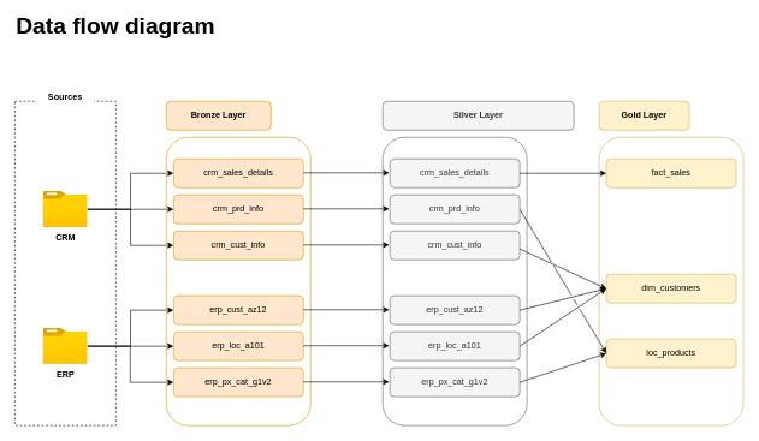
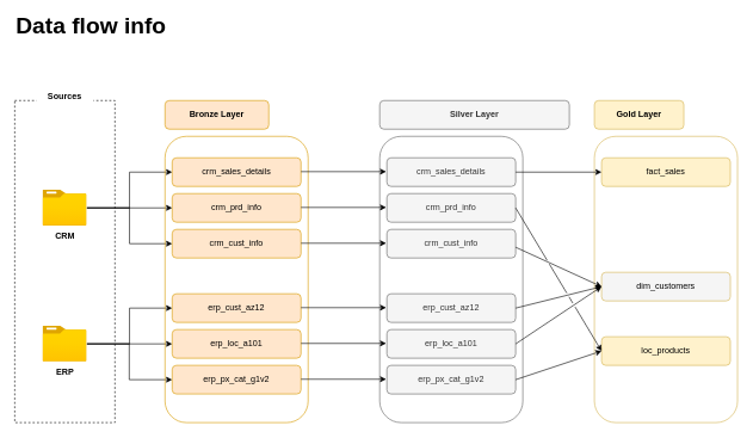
  <mxCell id="0" />
  <mxCell id="1" parent="0" />
  <mxCell id="2" value="" style="rounded=0;whiteSpace=wrap;html=1;dashed=1;fillColor=none;" parent="1" vertex="1"><mxGeometry x="20" y="140" width="140" height="450" as="geometry" /></mxCell>
  <mxCell id="3" value="&lt;b&gt;Sources&lt;/b&gt;" style="text;html=1;align=center;verticalAlign=middle;whiteSpace=wrap;rounded=0;fillColor=default;" parent="1" vertex="1"><mxGeometry x="50" y="120" width="80" height="30" as="geometry" /></mxCell>
  <mxCell id="4" value="" style="edgeStyle=orthogonalEdgeStyle;rounded=0;orthogonalLoop=1;jettySize=auto;html=1;entryX=0;entryY=0.5;entryDx=0;entryDy=0;" parent="1" source="7" target="15" edge="1"><mxGeometry relative="1" as="geometry" /></mxCell>
  <mxCell id="5" style="edgeStyle=orthogonalEdgeStyle;rounded=0;orthogonalLoop=1;jettySize=auto;html=1;entryX=0;entryY=0.5;entryDx=0;entryDy=0;" parent="1" source="7" target="14" edge="1"><mxGeometry relative="1" as="geometry" /></mxCell>
  <mxCell id="6" style="edgeStyle=orthogonalEdgeStyle;rounded=0;orthogonalLoop=1;jettySize=auto;html=1;entryX=0;entryY=0.5;entryDx=0;entryDy=0;" parent="1" source="7" target="16" edge="1"><mxGeometry relative="1" as="geometry" /></mxCell>
  <mxCell id="7" value="&lt;b&gt;CRM&lt;/b&gt;" style="image;aspect=fixed;html=1;points=[];align=center;fontSize=12;image=img/lib/azure2/general/Folder_Blank.svg;" parent="1" vertex="1"><mxGeometry x="59.19" y="265" width="61.61" height="50" as="geometry" /></mxCell>
  <mxCell id="8" value="" style="edgeStyle=orthogonalEdgeStyle;rounded=0;orthogonalLoop=1;jettySize=auto;html=1;entryX=0;entryY=0.5;entryDx=0;entryDy=0;" parent="1" source="11" target="18" edge="1"><mxGeometry relative="1" as="geometry" /></mxCell>
  <mxCell id="9" style="edgeStyle=orthogonalEdgeStyle;rounded=0;orthogonalLoop=1;jettySize=auto;html=1;entryX=0;entryY=0.5;entryDx=0;entryDy=0;" parent="1" source="11" target="17" edge="1"><mxGeometry relative="1" as="geometry" /></mxCell>
  <mxCell id="10" style="edgeStyle=orthogonalEdgeStyle;rounded=0;orthogonalLoop=1;jettySize=auto;html=1;entryX=0;entryY=0.5;entryDx=0;entryDy=0;" parent="1" source="11" target="19" edge="1"><mxGeometry relative="1" as="geometry"><Array as="points"><mxPoint x="180" y="480" /><mxPoint x="180" y="530" /></Array></mxGeometry></mxCell>
  <mxCell id="11" value="&lt;b&gt;ERP&lt;/b&gt;" style="image;aspect=fixed;html=1;points=[];align=center;fontSize=12;image=img/lib/azure2/general/Folder_Blank.svg;" parent="1" vertex="1"><mxGeometry x="59.2" y="455" width="61.61" height="50" as="geometry" /></mxCell>
  <mxCell id="12" value="" style="rounded=1;whiteSpace=wrap;html=1;fillColor=none;strokeColor=#d79b00;" parent="1" vertex="1"><mxGeometry x="230" y="190" width="200" height="400" as="geometry" /></mxCell>
  <mxCell id="13" value="&lt;b&gt;Bronze Layer&lt;/b&gt;" style="rounded=1;whiteSpace=wrap;html=1;fillColor=#ffe6cc;strokeColor=#d79b00;" parent="1" vertex="1"><mxGeometry x="230" y="140" width="145" height="40" as="geometry" /></mxCell>
  <mxCell id="14" value="crm_sales_details" style="rounded=1;whiteSpace=wrap;html=1;fillColor=#ffe6cc;strokeColor=#d79b00;" parent="1" vertex="1"><mxGeometry x="240" y="220" width="180" height="40" as="geometry" /></mxCell>
  <mxCell id="15" value="crm_prd_info" style="rounded=1;whiteSpace=wrap;html=1;fillColor=#ffe6cc;strokeColor=#d79b00;" parent="1" vertex="1"><mxGeometry x="240" y="270" width="180" height="40" as="geometry" /></mxCell>
  <mxCell id="16" value="crm_cust_info" style="rounded=1;whiteSpace=wrap;html=1;fillColor=#ffe6cc;strokeColor=#d79b00;" parent="1" vertex="1"><mxGeometry x="240" y="320" width="180" height="40" as="geometry" /></mxCell>
  <mxCell id="17" value="erp_cust_az12" style="rounded=1;whiteSpace=wrap;html=1;fillColor=#ffe6cc;strokeColor=#d79b00;" parent="1" vertex="1"><mxGeometry x="240" y="410" width="180" height="40" as="geometry" /></mxCell>
  <mxCell id="18" value="erp_loc_a101" style="rounded=1;whiteSpace=wrap;html=1;fillColor=#ffe6cc;strokeColor=#d79b00;" parent="1" vertex="1"><mxGeometry x="240" y="460" width="180" height="40" as="geometry" /></mxCell>
  <mxCell id="19" value="erp_px_cat_g1v2" style="rounded=1;whiteSpace=wrap;html=1;fillColor=#ffe6cc;strokeColor=#d79b00;" parent="1" vertex="1"><mxGeometry x="240" y="510" width="180" height="40" as="geometry" /></mxCell>
- <mxCell id="20" value="Data flow diagram" style="text;html=1;align=left;verticalAlign=middle;whiteSpace=wrap;rounded=0;fontStyle=1;fontSize=32;" parent="1" vertex="1"><mxGeometry x="20" y="20" width="370" height="30" as="geometry" /></mxCell>
+ <mxCell id="20" value="Data flow info" style="text;html=1;align=left;verticalAlign=middle;whiteSpace=wrap;rounded=0;fontStyle=1;fontSize=32;" parent="1" vertex="1"><mxGeometry x="20" y="20" width="370" height="30" as="geometry" /></mxCell>
  <mxCell id="21" value="" style="rounded=1;whiteSpace=wrap;html=1;fillColor=none;strokeColor=#666666;fontColor=#333333;" parent="1" vertex="1"><mxGeometry x="530" y="190" width="200" height="400" as="geometry" /></mxCell>
  <mxCell id="22" value="&lt;b&gt;Silver Layer&lt;/b&gt;" style="rounded=1;whiteSpace=wrap;html=1;fillColor=#f5f5f5;strokeColor=#666666;fontColor=#333333;" parent="1" vertex="1"><mxGeometry x="530" y="140" width="265" height="40" as="geometry" /></mxCell>
  <mxCell id="23" value="crm_sales_details" style="rounded=1;whiteSpace=wrap;html=1;fillColor=#f5f5f5;strokeColor=#666666;fontColor=#333333;" parent="1" vertex="1"><mxGeometry x="540" y="220" width="180" height="40" as="geometry" /></mxCell>
  <mxCell id="24" value="crm_prd_info" style="rounded=1;whiteSpace=wrap;html=1;fillColor=#f5f5f5;strokeColor=#666666;fontColor=#333333;" parent="1" vertex="1"><mxGeometry x="540" y="270" width="180" height="40" as="geometry" /></mxCell>
  <mxCell id="25" value="crm_cust_info" style="rounded=1;whiteSpace=wrap;html=1;fillColor=#f5f5f5;strokeColor=#666666;fontColor=#333333;" parent="1" vertex="1"><mxGeometry x="540" y="320" width="180" height="40" as="geometry" /></mxCell>
  <mxCell id="26" value="erp_cust_az12" style="rounded=1;whiteSpace=wrap;html=1;fillColor=#f5f5f5;strokeColor=#666666;fontColor=#333333;" parent="1" vertex="1"><mxGeometry x="540" y="410" width="180" height="40" as="geometry" /></mxCell>
  <mxCell id="27" value="erp_loc_a101" style="rounded=1;whiteSpace=wrap;html=1;fillColor=#f5f5f5;strokeColor=#666666;fontColor=#333333;" parent="1" vertex="1"><mxGeometry x="540" y="460" width="180" height="40" as="geometry" /></mxCell>
  <mxCell id="28" value="erp_px_cat_g1v2" style="rounded=1;whiteSpace=wrap;html=1;fillColor=#f5f5f5;strokeColor=#666666;fontColor=#333333;" parent="1" vertex="1"><mxGeometry x="540" y="510" width="180" height="40" as="geometry" /></mxCell>
  <mxCell id="29" value="" style="edgeStyle=orthogonalEdgeStyle;rounded=0;orthogonalLoop=1;jettySize=auto;html=1;entryX=0;entryY=0.5;entryDx=0;entryDy=0;" parent="1" edge="1"><mxGeometry relative="1" as="geometry"><mxPoint x="420" y="529.38" as="sourcePoint" /><mxPoint x="539" y="529.38" as="targetPoint" /></mxGeometry></mxCell>
  <mxCell id="30" value="" style="edgeStyle=orthogonalEdgeStyle;rounded=0;orthogonalLoop=1;jettySize=auto;html=1;entryX=0;entryY=0.5;entryDx=0;entryDy=0;" parent="1" edge="1"><mxGeometry relative="1" as="geometry"><mxPoint x="420" y="479.37" as="sourcePoint" /><mxPoint x="539" y="479.37" as="targetPoint" /></mxGeometry></mxCell>
  <mxCell id="31" value="" style="edgeStyle=orthogonalEdgeStyle;rounded=0;orthogonalLoop=1;jettySize=auto;html=1;entryX=0;entryY=0.5;entryDx=0;entryDy=0;" parent="1" edge="1"><mxGeometry relative="1" as="geometry"><mxPoint x="420" y="429.37" as="sourcePoint" /><mxPoint x="539" y="429.37" as="targetPoint" /></mxGeometry></mxCell>
  <mxCell id="32" value="" style="edgeStyle=orthogonalEdgeStyle;rounded=0;orthogonalLoop=1;jettySize=auto;html=1;entryX=0;entryY=0.5;entryDx=0;entryDy=0;" parent="1" edge="1"><mxGeometry relative="1" as="geometry"><mxPoint x="420" y="339.37" as="sourcePoint" /><mxPoint x="539" y="339.37" as="targetPoint" /></mxGeometry></mxCell>
  <mxCell id="33" value="" style="edgeStyle=orthogonalEdgeStyle;rounded=0;orthogonalLoop=1;jettySize=auto;html=1;entryX=0;entryY=0.5;entryDx=0;entryDy=0;" parent="1" edge="1"><mxGeometry relative="1" as="geometry"><mxPoint x="420" y="289.37" as="sourcePoint" /><mxPoint x="539" y="289.37" as="targetPoint" /></mxGeometry></mxCell>
  <mxCell id="34" value="" style="edgeStyle=orthogonalEdgeStyle;rounded=0;orthogonalLoop=1;jettySize=auto;html=1;entryX=0;entryY=0.5;entryDx=0;entryDy=0;" parent="1" edge="1"><mxGeometry relative="1" as="geometry"><mxPoint x="420" y="239.37" as="sourcePoint" /><mxPoint x="539" y="239.37" as="targetPoint" /></mxGeometry></mxCell>
  <mxCell id="35" value="" style="rounded=1;whiteSpace=wrap;html=1;fillColor=none;strokeColor=#d6b656;" vertex="1" parent="1"><mxGeometry x="830" y="190" width="200" height="400" as="geometry" /></mxCell>
  <mxCell id="36" value="&lt;b&gt;Gold Layer&lt;/b&gt;" style="rounded=1;whiteSpace=wrap;html=1;fillColor=#fff2cc;strokeColor=#d6b656;" vertex="1" parent="1"><mxGeometry x="830" y="140" width="125" height="40" as="geometry" /></mxCell>
  <mxCell id="37" value="fact_sales" style="rounded=1;whiteSpace=wrap;html=1;fillColor=#fff2cc;strokeColor=#d6b656;" vertex="1" parent="1"><mxGeometry x="840" y="220" width="180" height="40" as="geometry" /></mxCell>
- <mxCell id="38" value="dim_customers" style="rounded=1;whiteSpace=wrap;html=1;fillColor=#fff2cc;strokeColor=#d6b656;" vertex="1" parent="1"><mxGeometry x="840" y="380" width="180" height="40" as="geometry" /></mxCell>
+ <mxCell id="38" value="dim_customers" style="rounded=1;whiteSpace=wrap;html=1;fillColor=#f5f5f5;strokeColor=#d6b656;" vertex="1" parent="1"><mxGeometry x="840" y="380" width="180" height="40" as="geometry" /></mxCell>
  <mxCell id="39" value="loc_products" style="rounded=1;whiteSpace=wrap;html=1;fillColor=#fff2cc;strokeColor=#d6b656;" vertex="1" parent="1"><mxGeometry x="840" y="470" width="180" height="40" as="geometry" /></mxCell>
  <mxCell id="40" value="" style="endArrow=classic;html=1;rounded=0;entryX=0;entryY=0.5;entryDx=0;entryDy=0;" edge="1" parent="1" target="37"><mxGeometry width="50" height="50" relative="1" as="geometry"><mxPoint x="720" y="240" as="sourcePoint" /><mxPoint x="770" y="190" as="targetPoint" /></mxGeometry></mxCell>
  <mxCell id="41" value="" style="endArrow=classic;html=1;rounded=0;entryX=0;entryY=0.5;entryDx=0;entryDy=0;jumpStyle=gap;" edge="1" parent="1" target="38"><mxGeometry width="50" height="50" relative="1" as="geometry"><mxPoint x="720" y="430" as="sourcePoint" /><mxPoint x="840" y="470" as="targetPoint" /></mxGeometry></mxCell>
  <mxCell id="42" value="" style="endArrow=classic;html=1;rounded=0;entryX=0;entryY=0.5;entryDx=0;entryDy=0;jumpStyle=gap;" edge="1" parent="1" target="38"><mxGeometry width="50" height="50" relative="1" as="geometry"><mxPoint x="720" y="345" as="sourcePoint" /><mxPoint x="840" y="385" as="targetPoint" /></mxGeometry></mxCell>
  <mxCell id="43" value="" style="endArrow=classic;html=1;rounded=0;jumpStyle=gap;" edge="1" parent="1"><mxGeometry width="50" height="50" relative="1" as="geometry"><mxPoint x="720" y="480" as="sourcePoint" /><mxPoint x="840" y="400" as="targetPoint" /></mxGeometry></mxCell>
  <mxCell id="44" value="" style="endArrow=classic;html=1;rounded=0;entryX=0;entryY=0.5;entryDx=0;entryDy=0;" edge="1" parent="1" target="39"><mxGeometry width="50" height="50" relative="1" as="geometry"><mxPoint x="720" y="530" as="sourcePoint" /><mxPoint x="840" y="500" as="targetPoint" /></mxGeometry></mxCell>
  <mxCell id="45" value="" style="endArrow=classic;html=1;rounded=0;jumpStyle=gap;" edge="1" parent="1"><mxGeometry width="50" height="50" relative="1" as="geometry"><mxPoint x="720" y="290" as="sourcePoint" /><mxPoint x="840" y="490" as="targetPoint" /></mxGeometry></mxCell>
